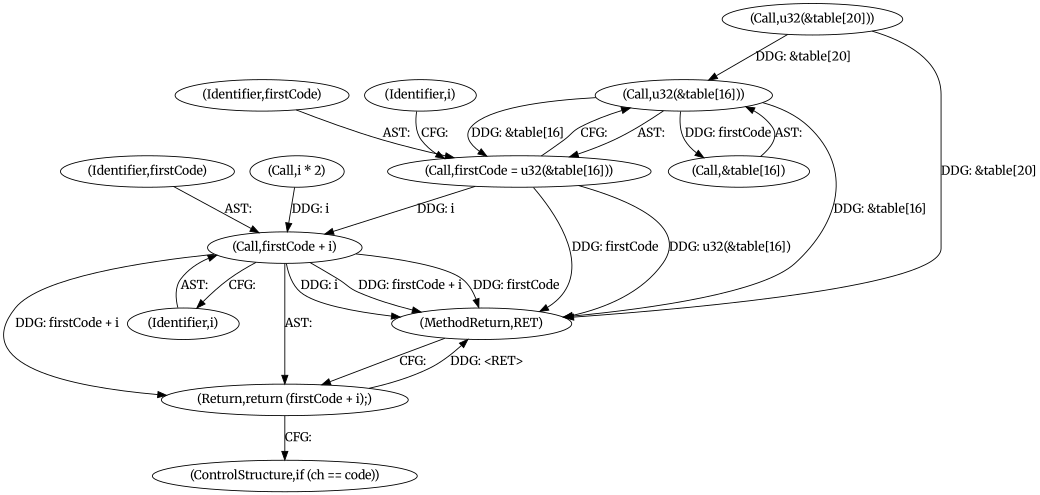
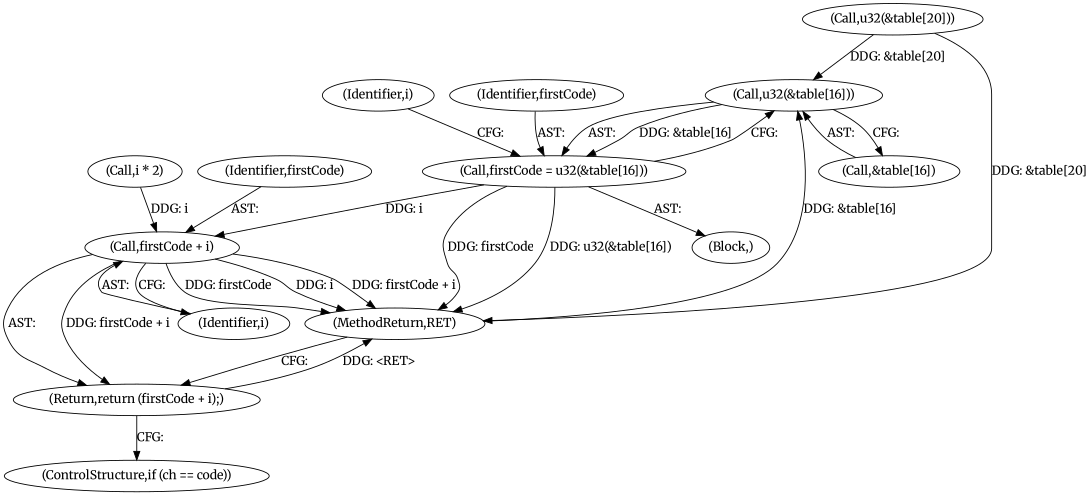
  digraph {
    fontname=Merriweather
    node [fontname=Merriweather]
    edge [fontname=Merriweather]
    n1 [label="(Call,u32(&table[16]))"]
    n2 [label="(Call,firstCode = u32(&table[16]))"]
    n3 [label="(MethodReturn,RET)"]
    n4 [label="(Call,&table[16])"]
    n5 [label="(Call,firstCode + i)"]
+   n6 [label="(Block,)"]
    n7 [label="(Return,return (firstCode + i);)"]
    n8 [label="(Call,u32(&table[20]))"]
    n9 [label="(Identifier,i)"]
    n10 [label="(ControlStructure,if (ch == code))"]
    n11 [label="(Call,i * 2)"]
    n12 [label="(Identifier,firstCode)"]
    n13 [label="(Identifier,firstCode)"]
    n14 [label="(Identifier,i)"]
    n1 -> n2 [label="AST: "]
    n1 -> n2 [label="DDG: &table[16]"]
-   n1 -> n3 [label="DDG: &table[16]"]
-   n1 -> n4 [label="DDG: firstCode"]
+   n3 -> n1 [label="DDG: &table[16]"]
+   n1 -> n4 [label="CFG: "]
    n2 -> n1 [label="CFG: "]
    n2 -> n3 [label="DDG: firstCode"]
    n2 -> n3 [label="DDG: u32(&table[16])"]
    n2 -> n5 [label="DDG: i"]
+   n2 -> n6 [label="AST: "]
    n3 -> n7 [label="CFG: "]
    n4 -> n1 [label="AST: "]
    n5 -> n3 [label="DDG: i"]
    n5 -> n3 [label="DDG: firstCode + i"]
    n5 -> n3 [label="DDG: firstCode"]
    n5 -> n7 [label="AST: "]
    n5 -> n7 [label="DDG: firstCode + i"]
    n5 -> n9 [label="CFG: "]
    n7 -> n3 [label="DDG: <RET>"]
    n7 -> n10 [label="CFG: "]
    n8 -> n1 [label="DDG: &table[20]"]
    n8 -> n3 [label="DDG: &table[20]"]
    n9 -> n5 [label="AST: "]
    n11 -> n5 [label="DDG: i"]
    n12 -> n2 [label="AST: "]
    n13 -> n5 [label="AST: "]
    n14 -> n2 [label="CFG: "]
  }
